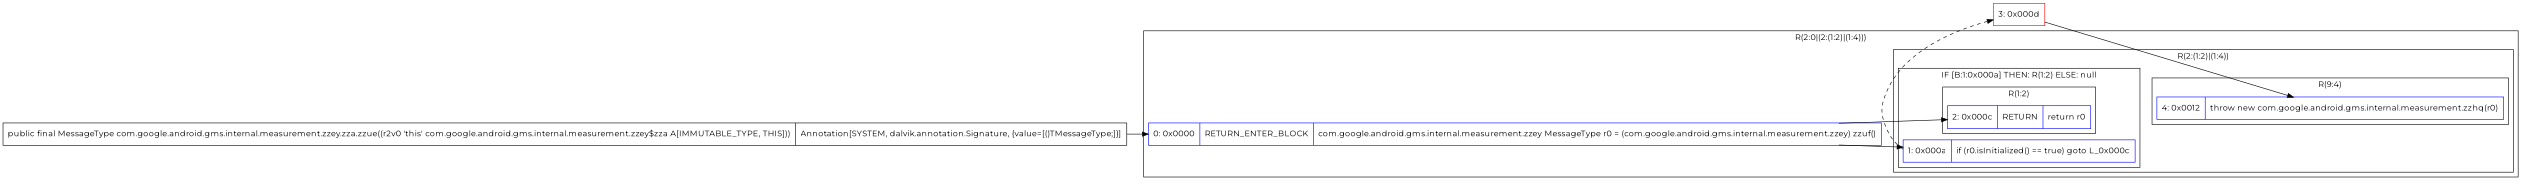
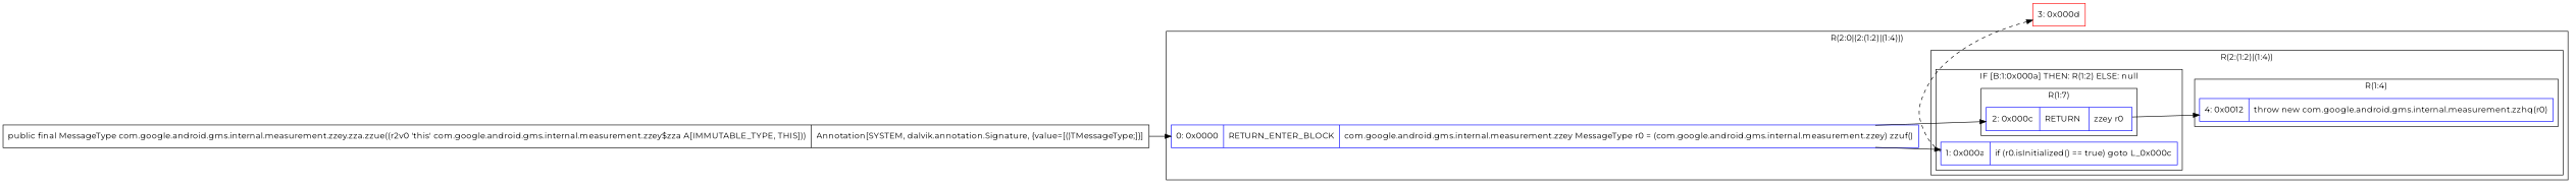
  digraph {
    fontname=Montserrat
    rankdir=LR
    node [color=blue fontname=Montserrat shape=record]
    edge [fontname=Montserrat]
-   n1 [label="{2\:\ 0x000c|RETURN\l|return r0\l}"]
+   n1 [label="{2\:\ 0x000c|RETURN\l|zzey r0\l}"]
    n2 [label="{1\:\ 0x000a|if (r0.isInitialized() == true) goto L_0x000c\l}"]
    n3 [label="{4\:\ 0x0012|throw new com.google.android.gms.internal.measurement.zzhq(r0)\l}"]
    n4 [label="{0\:\ 0x0000|RETURN_ENTER_BLOCK\l|com.google.android.gms.internal.measurement.zzey MessageType r0 = (com.google.android.gms.internal.measurement.zzey) zzuf()\l}"]
    n5 [color=red label="{3\:\ 0x000d}"]
    n6 [label="{public final MessageType com.google.android.gms.internal.measurement.zzey.zza.zzue((r2v0 'this' com.google.android.gms.internal.measurement.zzey$zza A[IMMUTABLE_TYPE, THIS]))  | Annotation[SYSTEM, dalvik.annotation.Signature, \{value=[()TMessageType;]\}]\l}" color=""]
    subgraph cluster_1 {
      label="R(2:0|(2:(1:2)|(1:4)))"
      n4
      subgraph cluster_2 {
        label="R(2:(1:2)|(1:4))"
        subgraph cluster_3 {
          label="IF [B:1:0x000a] THEN: R(1:2) ELSE: null"
          n2
          subgraph cluster_4 {
-           label="R(1:2)"
+           label="R(1:7)"
            n1
          }
        }
        subgraph cluster_5 {
-         label="R(9:4)"
+         label="R(1:4)"
          n3
        }
      }
    }
    n2 -> n5 [style=dashed]
    n4 -> n1
    n4 -> n2
-   n5 -> n3
+   n1 -> n3
    n6 -> n4
  }
